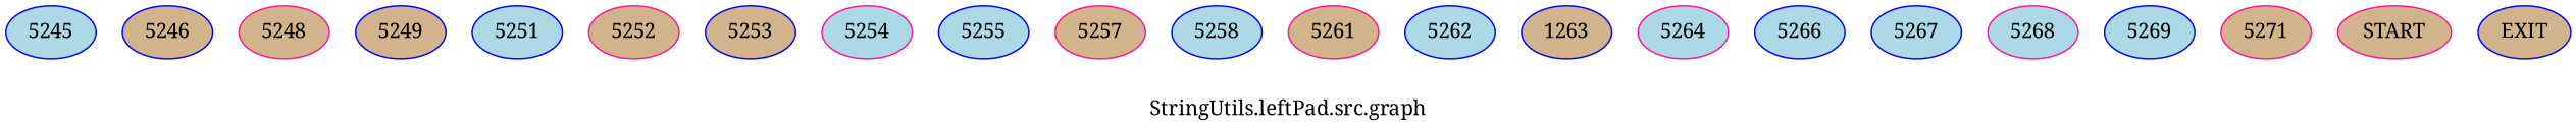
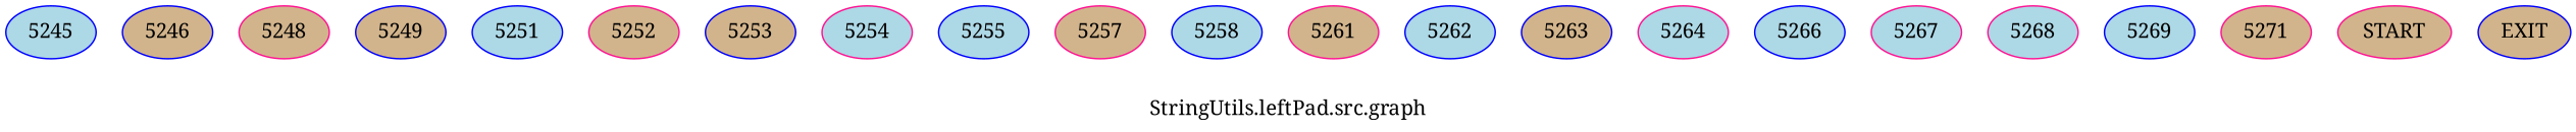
  digraph {
    label="StringUtils.leftPad.src.graph"
    fontname="Noto Serif"
    node [style=filled fillcolor=lightblue color=blue fontname="Noto Serif"]
    n1 [label=5245]
    n2 [label=5246 fillcolor=tan]
    n3 [label=5248 fillcolor=tan color=deeppink]
    n4 [label=5249 fillcolor=tan]
    n5 [label=5251]
    n6 [label=5252 fillcolor=tan color=deeppink]
    n7 [label=5253 fillcolor=tan]
    n8 [label=5254 color=deeppink]
    n9 [label=5255]
    n10 [label=5257 fillcolor=tan color=deeppink]
    n11 [label=5258]
    n12 [label=5261 fillcolor=tan color=deeppink]
    n13 [label=5262]
-   n14 [label=1263 fillcolor=tan]
+   n14 [label=5263 fillcolor=tan]
    n15 [label=5264 color=deeppink]
    n16 [label=5266]
-   n17 [label=5267]
+   n17 [label=5267 color=deeppink]
    n18 [label=5268 color=deeppink]
    n19 [label=5269]
    n20 [label=5271 fillcolor=tan color=deeppink]
    n21 [label=START fillcolor=tan color=deeppink]
    n22 [label=EXIT fillcolor=tan]
  }
